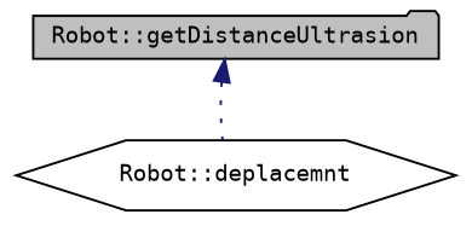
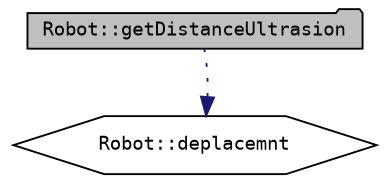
  digraph {
    rankdir=TB
    fontname="DejaVu Sans Mono"
    node [color=black fontname="DejaVu Sans Mono" fontsize=10 style=filled]
    n1 [fillcolor=grey75 fontcolor=black height=0.2 label="Robot::getDistanceUltrasion" shape=folder width=0.4]
    n2 [fillcolor=white height=0.2 label="Robot::deplacemnt" shape=hexagon width=0.4]
-   n1 -> n2 [color=midnightblue dir=back fontname="DejaVu Sans Mono" fontsize=10 labelfontname=Helvetica labelfontsize=10 style=dotted]
+   n2 -> n1 [color=midnightblue dir=back fontname="DejaVu Sans Mono" fontsize=10 labelfontname=Helvetica labelfontsize=10 style=dotted]
  }
